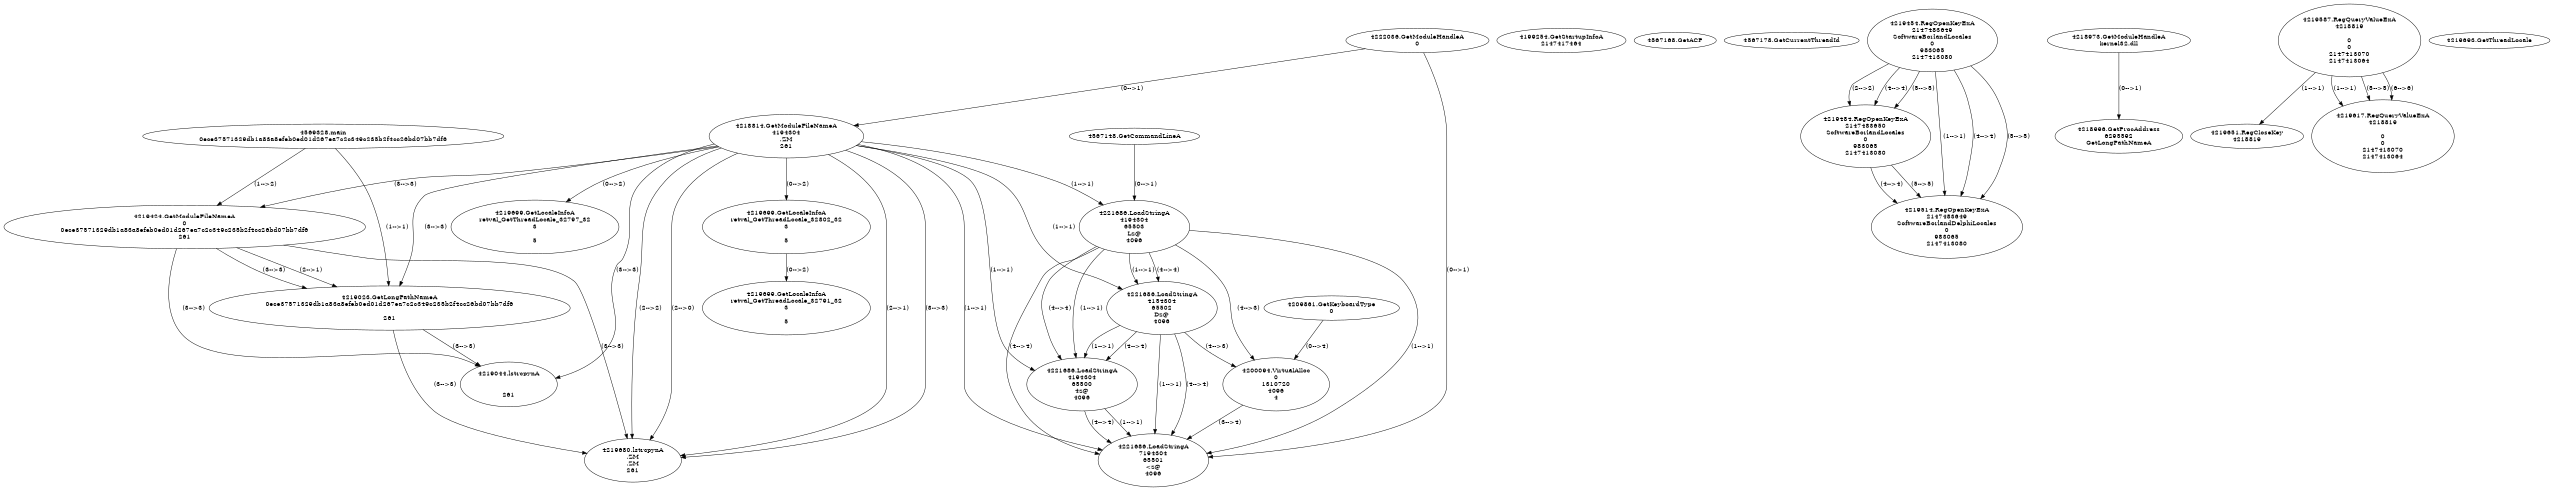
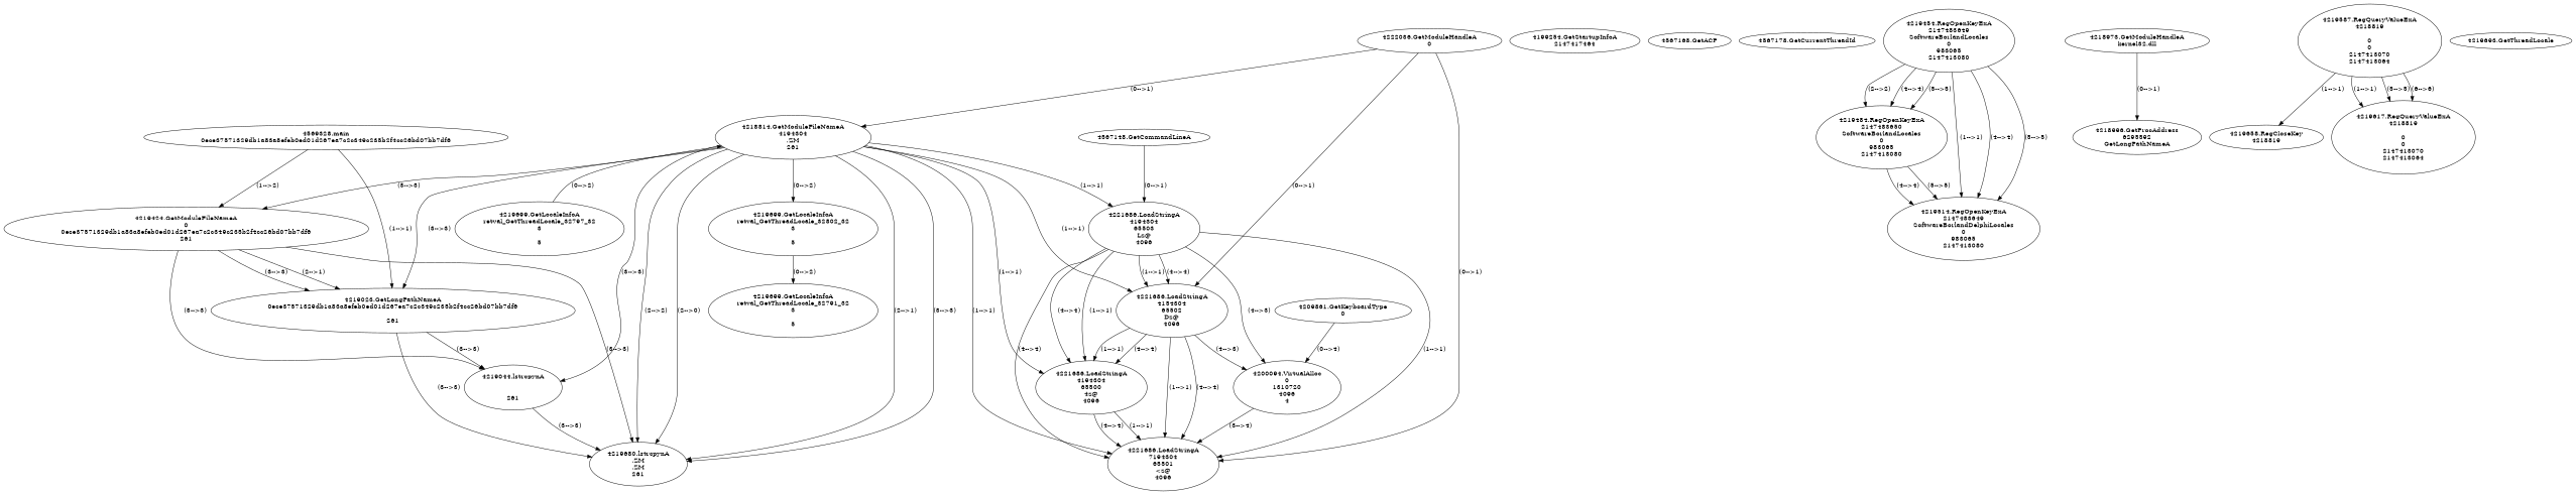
  digraph {
    n1 [label="4569328.main\n0ece37571329db1a83a8efeb0ed01d267ea7c2c349c235b2f4cc26bd07bb7df6"]
    n2 [label="4219424.GetModuleFileNameA\n0\n0ece37571329db1a83a8efeb0ed01d267ea7c2c349c235b2f4cc26bd07bb7df6\n261"]
    n3 [label="4219023.GetLongPathNameA\n0ece37571329db1a83a8efeb0ed01d267ea7c2c349c235b2f4cc26bd07bb7df6\n\n261"]
    n4 [label="4219044.lstrcpynA\n\n\n261"]
    n5 [label="4219680.lstrcpynA\n.ZM\n.ZM\n261"]
    n6 [label="4222036.GetModuleHandleA\n0"]
    n7 [label="4218814.GetModuleFileNameA\n4194304\n.ZM\n261"]
    n8 [label="4221686.LoadStringA\n4154304\n65502\nDz@\n4096"]
    n9 [label="4221686.LoadStringA\n7194304\n65501\n<z@\n4096"]
    n10 [label="4221686.LoadStringA\n4194304\n65503\nLz@\n4096"]
    n11 [label="4221686.LoadStringA\n4194304\n65500\n4z@\n4096"]
    n12 [label="4219699.GetLocaleInfoA\nretval_GetThreadLocale_32802_32\n3\n\n5"]
    n13 [label="4219699.GetLocaleInfoA\nretval_GetThreadLocale_32797_32\n3\n\n5"]
    n14 [label="4200094.VirtualAlloc\n0\n1310720\n4096\n4"]
    n15 [label="4209861.GetKeyboardType\n0"]
    n16 [label="4567148.GetCommandLineA\n"]
    n17 [label="4199254.GetStartupInfoA\n2147417464"]
    n18 [label="4567168.GetACP\n"]
    n19 [label="4567178.GetCurrentThreadId\n"]
    n20 [label="4219699.GetLocaleInfoA\nretval_GetThreadLocale_32791_32\n3\n\n5"]
    n21 [label="4219454.RegOpenKeyExA\n2147483649\nSoftware\Borland\Locales\n0\n983065\n2147413080"]
    n22 [label="4219484.RegOpenKeyExA\n2147483650\nSoftware\Borland\Locales\n0\n983065\n2147413080"]
    n23 [label="4219514.RegOpenKeyExA\n2147483649\nSoftware\Borland\Delphi\Locales\n0\n983065\n2147413080"]
    n24 [label="4218973.GetModuleHandleA\nkernel32.dll"]
    n25 [label="4218996.GetProcAddress\n6295592\nGetLongPathNameA"]
    n26 [label="4219587.RegQueryValueExA\n4218819\n\n0\n0\n2147413070\n2147413064"]
-   n27 [label="4219651.RegCloseKey\n4218819"]
+   n27 [label="4219658.RegCloseKey\n4218819"]
    n28 [label="4219617.RegQueryValueExA\n4218819\n\n0\n0\n2147413070\n2147413064"]
    n29 [label="4219693.GetThreadLocale\n"]
    n1 -> n2 [label="(1-->2)"]
    n1 -> n3 [label="(1-->1)"]
    n2 -> n3 [label="(2-->1)"]
    n2 -> n3 [label="(3-->3)"]
    n2 -> n4 [label="(3-->3)"]
    n2 -> n5 [label="(3-->3)"]
    n3 -> n4 [label="(3-->3)"]
    n3 -> n5 [label="(3-->3)"]
+   n4 -> n5 [label="(3-->3)"]
    n6 -> n7 [label="(0-->1)"]
+   n6 -> n8 [label="(0-->1)"]
    n6 -> n9 [label="(0-->1)"]
    n7 -> n2 [label="(3-->3)"]
    n7 -> n3 [label="(3-->3)"]
    n7 -> n4 [label="(3-->3)"]
    n7 -> n5 [label="(2-->1)"]
    n7 -> n5 [label="(2-->2)"]
    n7 -> n5 [label="(3-->3)"]
    n7 -> n5 [label="(2-->0)"]
    n7 -> n8 [label="(1-->1)"]
    n7 -> n9 [label="(1-->1)"]
    n7 -> n10 [label="(1-->1)"]
    n7 -> n11 [label="(1-->1)"]
    n7 -> n12 [label="(0-->2)"]
-   n7 -> n13 [label="(0-->2)"]
+   n13 -> n7 [label="(0-->2)"]
    n8 -> n9 [label="(1-->1)"]
    n8 -> n9 [label="(4-->4)"]
    n8 -> n11 [label="(1-->1)"]
    n8 -> n11 [label="(4-->4)"]
    n8 -> n14 [label="(4-->3)"]
    n10 -> n8 [label="(1-->1)"]
    n10 -> n8 [label="(4-->4)"]
    n10 -> n9 [label="(1-->1)"]
    n10 -> n9 [label="(4-->4)"]
    n10 -> n11 [label="(1-->1)"]
    n10 -> n11 [label="(4-->4)"]
    n10 -> n14 [label="(4-->3)"]
    n11 -> n9 [label="(1-->1)"]
    n11 -> n9 [label="(4-->4)"]
    n12 -> n20 [label="(0-->2)"]
    n14 -> n9 [label="(3-->4)"]
    n15 -> n14 [label="(0-->4)"]
    n16 -> n10 [label="(0-->1)"]
    n21 -> n22 [label="(2-->2)"]
    n21 -> n22 [label="(4-->4)"]
    n21 -> n22 [label="(5-->5)"]
    n21 -> n23 [label="(1-->1)"]
    n21 -> n23 [label="(4-->4)"]
    n21 -> n23 [label="(5-->5)"]
    n22 -> n23 [label="(4-->4)"]
    n22 -> n23 [label="(5-->5)"]
    n24 -> n25 [label="(0-->1)"]
    n26 -> n27 [label="(1-->1)"]
    n26 -> n28 [label="(1-->1)"]
    n26 -> n28 [label="(5-->5)"]
    n26 -> n28 [label="(6-->6)"]
  }
